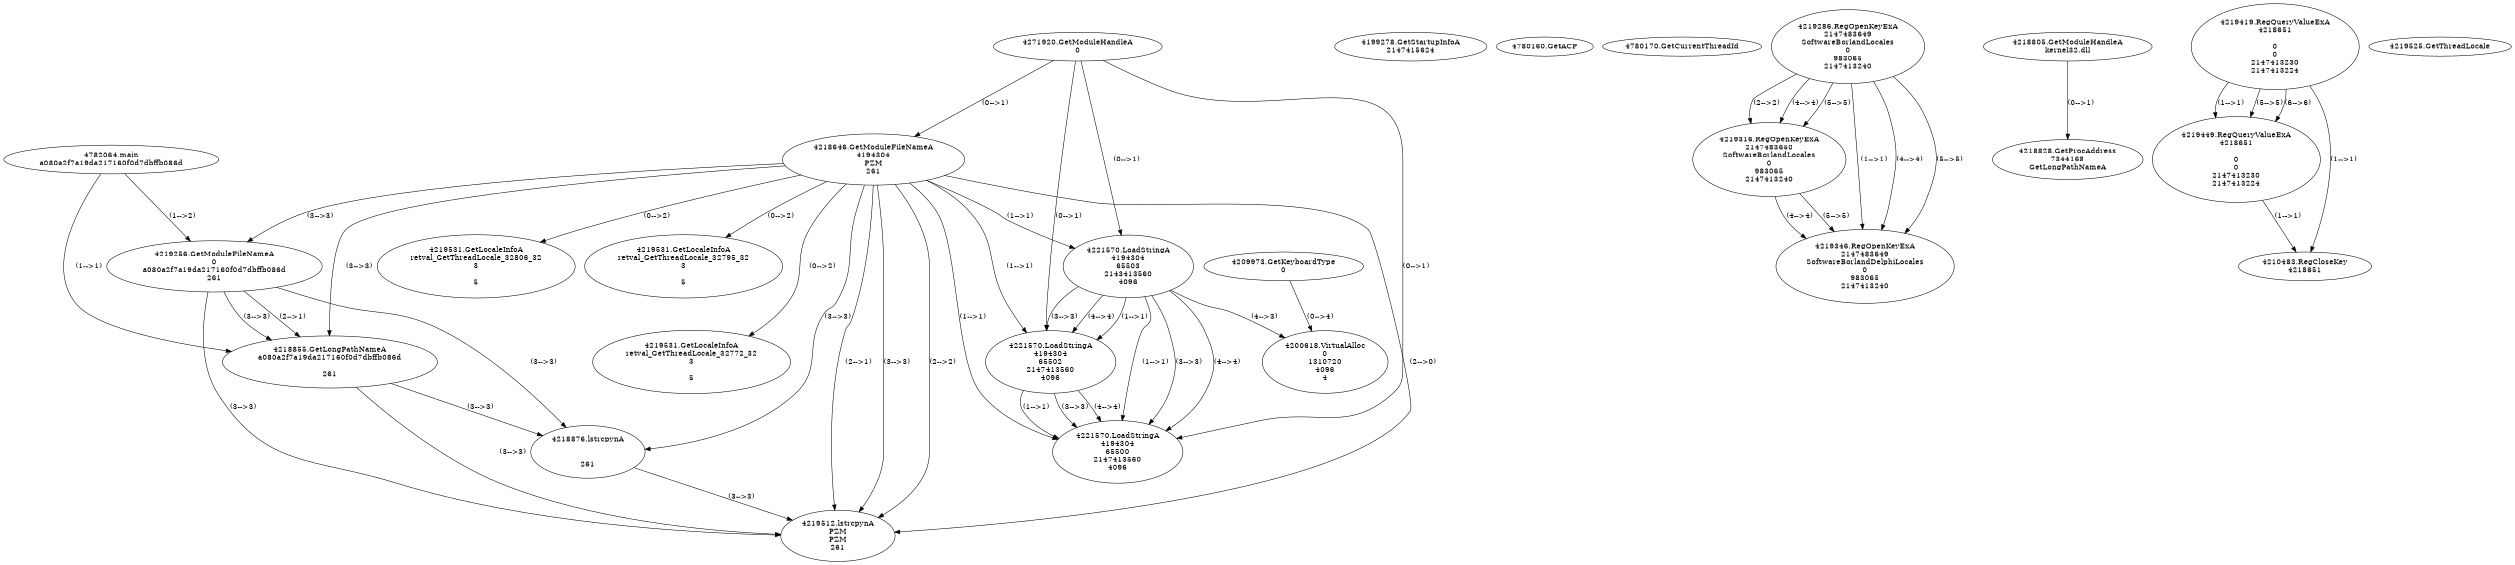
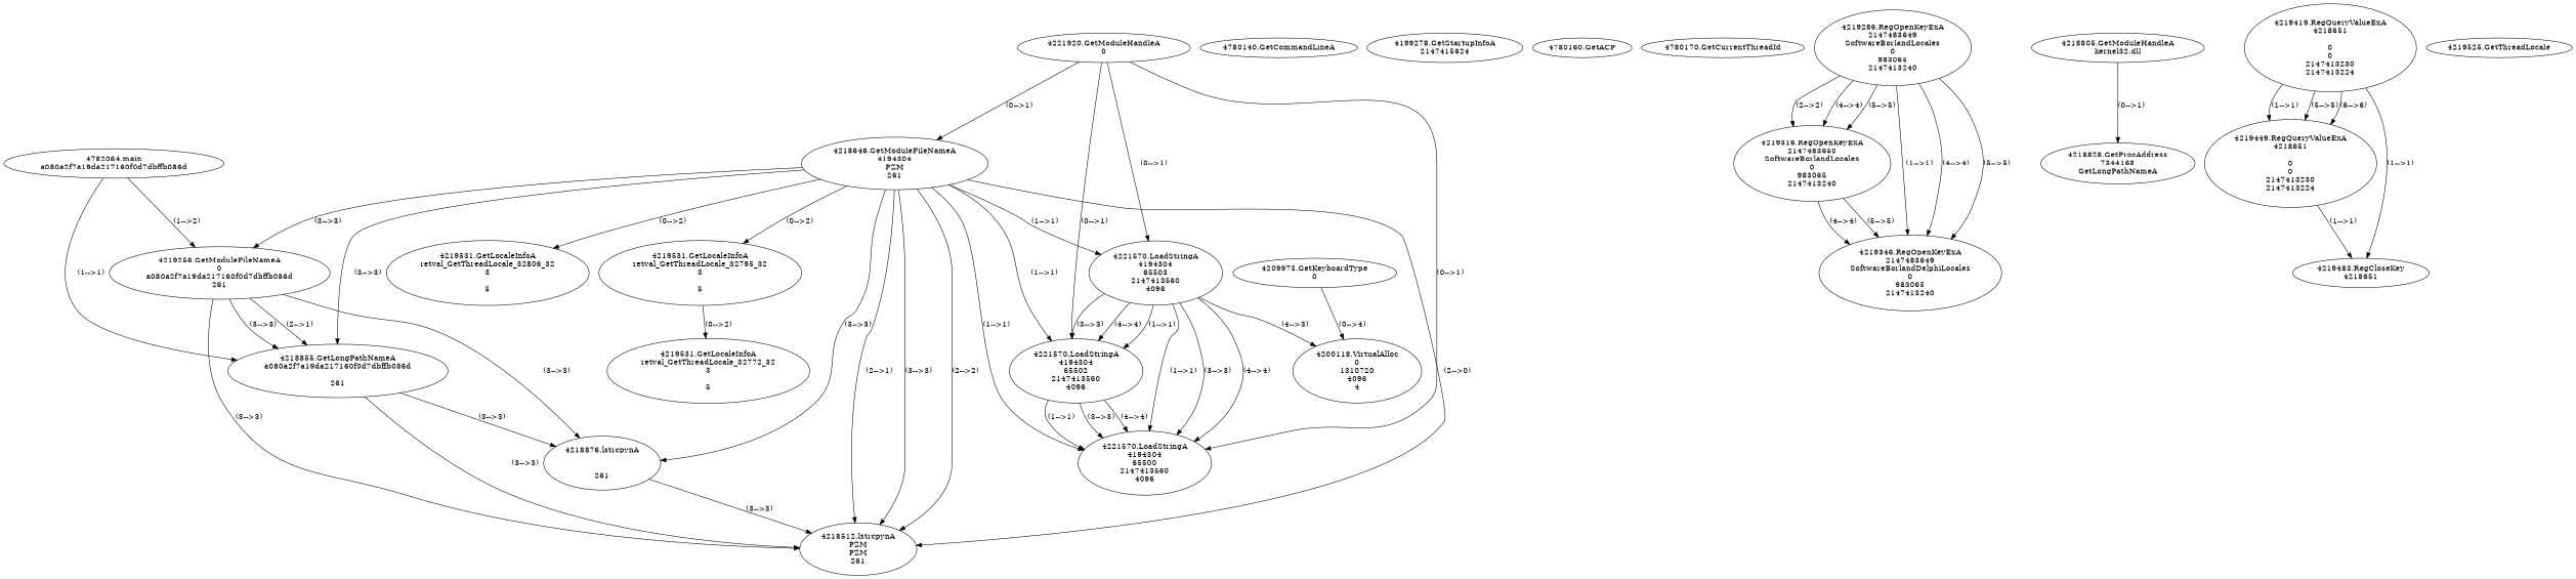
  digraph {
    n1 [label="4782064.main\na080a2f7a19da217160f0d7dbffb086d"]
    n2 [label="4219256.GetModuleFileNameA\n0\na080a2f7a19da217160f0d7dbffb086d\n261"]
    n3 [label="4218855.GetLongPathNameA\na080a2f7a19da217160f0d7dbffb086d\n\n261"]
    n4 [label="4218876.lstrcpynA\n\n\n261"]
-   n5 [label="4219512.lstrcpynA\nPZM\nPZM\n261"]
-   n6 [label="4271920.GetModuleHandleA\n0"]
+   n5 [label="4218512.lstrcpynA\nPZM\nPZM\n261"]
+   n6 [label="4221920.GetModuleHandleA\n0"]
    n7 [label="4218646.GetModuleFileNameA\n4194304\nPZM\n261"]
-   n8 [label="4221570.LoadStringA\n4194304\n65503\n2143413560\n4096"]
+   n8 [label="4221570.LoadStringA\n4194304\n65503\n2147413560\n4096"]
    n9 [label="4221570.LoadStringA\n4194304\n65502\n2147413560\n4096"]
    n10 [label="4221570.LoadStringA\n4194304\n65500\n2147413560\n4096"]
    n11 [label="4219531.GetLocaleInfoA\nretval_GetThreadLocale_32806_32\n3\n\n5"]
    n12 [label="4219531.GetLocaleInfoA\nretval_GetThreadLocale_32772_32\n3\n\n5"]
    n13 [label="4219531.GetLocaleInfoA\nretval_GetThreadLocale_32795_32\n3\n\n5"]
-   n14 [label="4200618.VirtualAlloc\n0\n1310720\n4096\n4"]
+   n14 [label="4200118.VirtualAlloc\n0\n1310720\n4096\n4"]
    n15 [label="4209973.GetKeyboardType\n0"]
+   n16 [label="4780140.GetCommandLineA\n"]
    n17 [label="4199278.GetStartupInfoA\n2147415624"]
    n18 [label="4780160.GetACP\n"]
    n19 [label="4780170.GetCurrentThreadId\n"]
    n20 [label="4219286.RegOpenKeyExA\n2147483649\nSoftware\Borland\Locales\n0\n983065\n2147413240"]
    n21 [label="4219316.RegOpenKeyExA\n2147483650\nSoftware\Borland\Locales\n0\n983065\n2147413240"]
    n22 [label="4219346.RegOpenKeyExA\n2147483649\nSoftware\Borland\Delphi\Locales\n0\n983065\n2147413240"]
    n23 [label="4218805.GetModuleHandleA\nkernel32.dll"]
    n24 [label="4218828.GetProcAddress\n7344168\nGetLongPathNameA"]
    n25 [label="4219419.RegQueryValueExA\n4218651\n\n0\n0\n2147413230\n2147413224"]
    n26 [label="4219449.RegQueryValueExA\n4218651\n\n0\n0\n2147413230\n2147413224"]
-   n27 [label="4210483.RegCloseKey\n4218651"]
+   n27 [label="4219483.RegCloseKey\n4218651"]
    n28 [label="4219525.GetThreadLocale\n"]
    n1 -> n2 [label="(1-->2)"]
    n1 -> n3 [label="(1-->1)"]
    n2 -> n3 [label="(2-->1)"]
    n2 -> n3 [label="(3-->3)"]
    n2 -> n4 [label="(3-->3)"]
    n2 -> n5 [label="(3-->3)"]
    n3 -> n4 [label="(3-->3)"]
    n3 -> n5 [label="(3-->3)"]
    n4 -> n5 [label="(3-->3)"]
    n6 -> n7 [label="(0-->1)"]
    n6 -> n8 [label="(0-->1)"]
    n6 -> n9 [label="(0-->1)"]
    n6 -> n10 [label="(0-->1)"]
    n7 -> n2 [label="(3-->3)"]
    n7 -> n3 [label="(3-->3)"]
    n7 -> n4 [label="(3-->3)"]
    n7 -> n5 [label="(2-->1)"]
    n7 -> n5 [label="(2-->2)"]
    n7 -> n5 [label="(3-->3)"]
    n7 -> n5 [label="(2-->0)"]
    n7 -> n8 [label="(1-->1)"]
    n7 -> n9 [label="(1-->1)"]
    n7 -> n10 [label="(1-->1)"]
    n7 -> n11 [label="(0-->2)"]
-   n7 -> n12 [label="(0-->2)"]
+   n13 -> n12 [label="(0-->2)"]
    n7 -> n13 [label="(0-->2)"]
    n8 -> n9 [label="(1-->1)"]
    n8 -> n9 [label="(3-->3)"]
    n8 -> n9 [label="(4-->4)"]
    n8 -> n10 [label="(1-->1)"]
    n8 -> n10 [label="(3-->3)"]
    n8 -> n10 [label="(4-->4)"]
    n8 -> n14 [label="(4-->3)"]
    n9 -> n10 [label="(1-->1)"]
    n9 -> n10 [label="(3-->3)"]
    n9 -> n10 [label="(4-->4)"]
    n15 -> n14 [label="(0-->4)"]
    n20 -> n21 [label="(2-->2)"]
    n20 -> n21 [label="(4-->4)"]
    n20 -> n21 [label="(5-->5)"]
    n20 -> n22 [label="(1-->1)"]
    n20 -> n22 [label="(4-->4)"]
    n20 -> n22 [label="(5-->5)"]
    n21 -> n22 [label="(4-->4)"]
    n21 -> n22 [label="(5-->5)"]
    n23 -> n24 [label="(0-->1)"]
    n25 -> n26 [label="(1-->1)"]
    n25 -> n26 [label="(5-->5)"]
    n25 -> n26 [label="(6-->6)"]
    n25 -> n27 [label="(1-->1)"]
    n26 -> n27 [label="(1-->1)"]
  }
